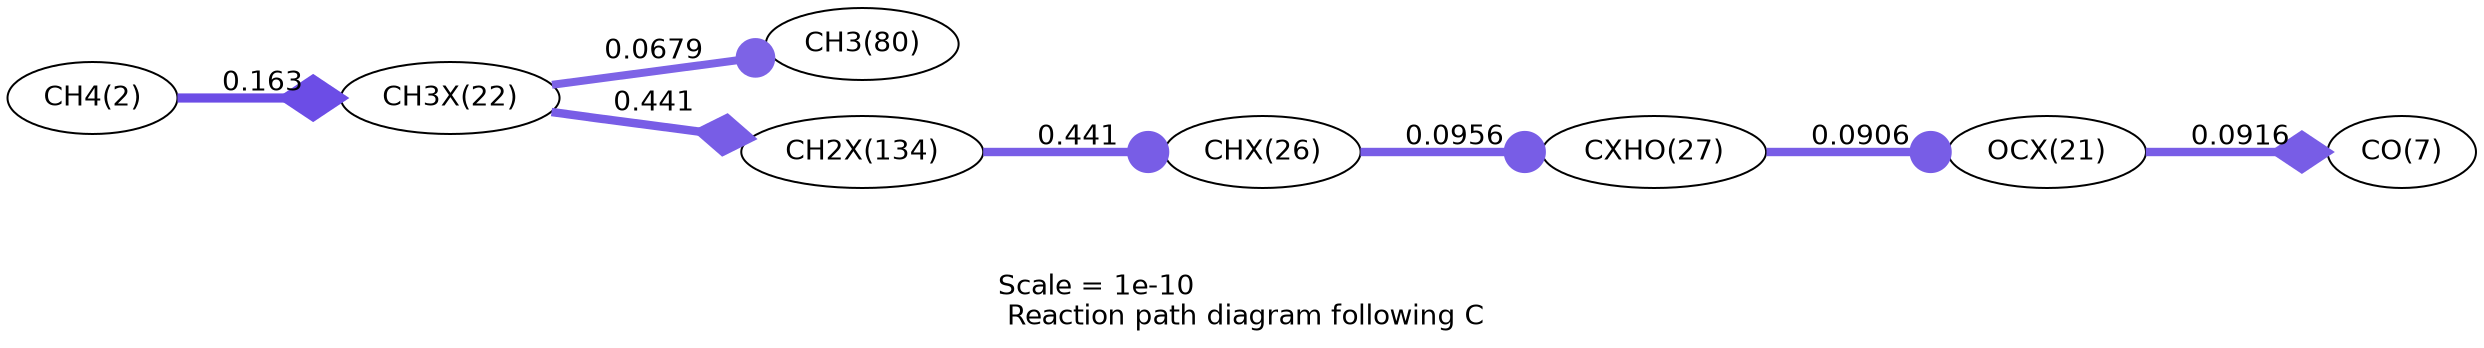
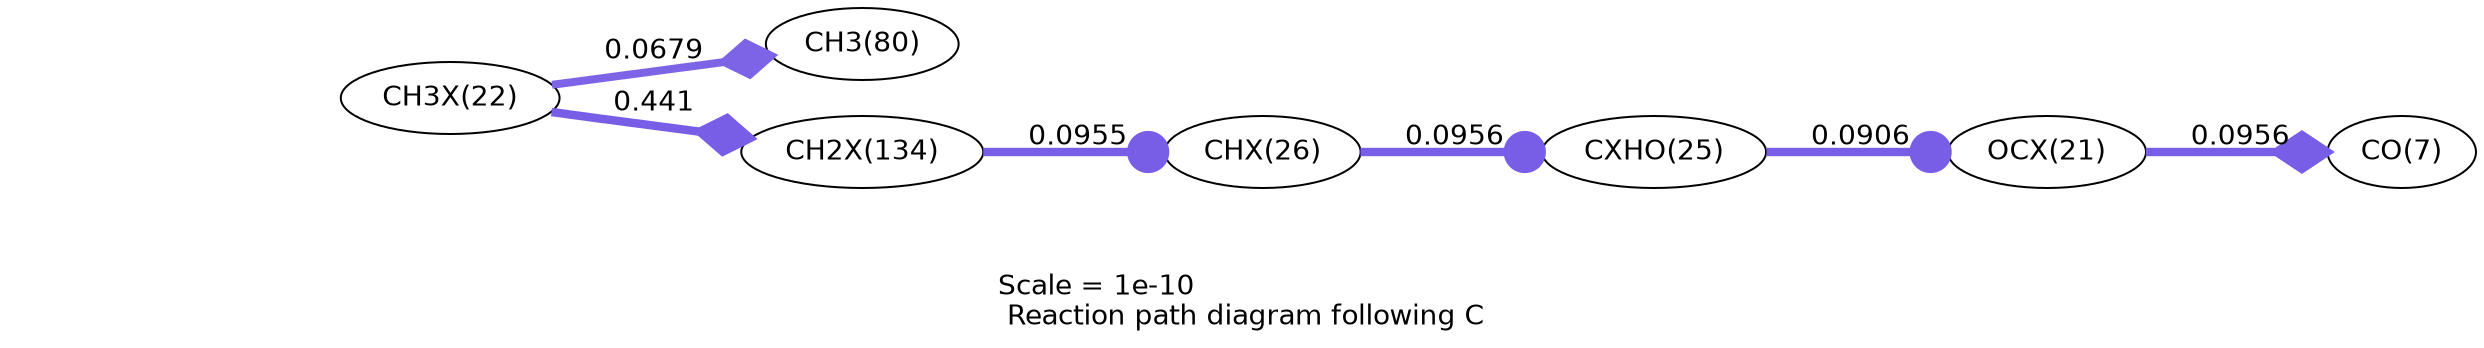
  digraph {
    fontname="DejaVu Sans"
    label="Scale = 1e-10\l Reaction path diagram following C"
    rankdir=LR
    node [fontname="DejaVu Sans"]
    edge [arrowhead=dot arrowsize=2.11 color="0.7, 0.596, 0.9" fontname="DejaVu Sans" penwidth=4.23]
-   n1 [label="CH4(2)"]
    n2 [label="CH3X(22)"]
    n3 [label="CH3(80)"]
    n4 [label="CH2X(134)"]
    n5 [label="CHX(26)"]
-   n6 [label="CXHO(27)"]
+   n6 [label="CXHO(25)"]
    n7 [label="OCX(21)"]
    n8 [label="CO(7)"]
-   n1 -> n2 [arrowhead=diamond arrowsize=2.32 color="0.7, 0.663, 0.9" label=" 0.163" penwidth=4.63]
-   n2 -> n3 [arrowsize=1.98 color="0.7, 0.568, 0.9" label=" 0.0679" penwidth=3.97]
+   n2 -> n3 [arrowhead=diamond arrowsize=1.98 color="0.7, 0.568, 0.9" label=" 0.0679" penwidth=3.97]
    n2 -> n4 [arrowhead=diamond label=" 0.441"]
-   n4 -> n5 [label=" 0.441"]
+   n4 -> n5 [label=" 0.0955"]
    n5 -> n6 [label=" 0.0956"]
    n6 -> n7 [label=" 0.0906"]
-   n7 -> n8 [arrowhead=diamond label=" 0.0916"]
+   n7 -> n8 [arrowhead=diamond label=" 0.0956"]
  }
